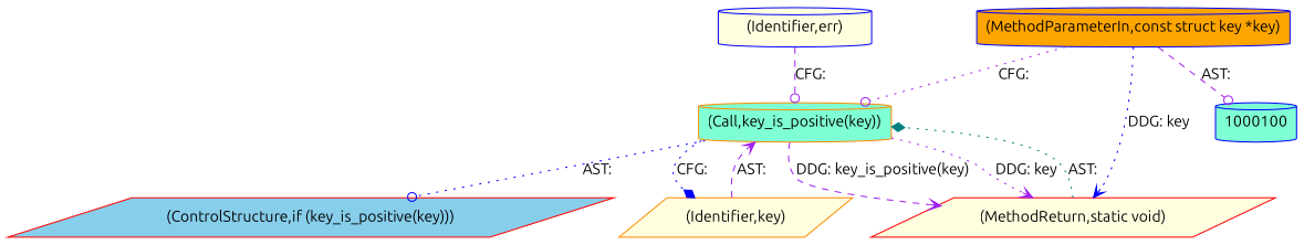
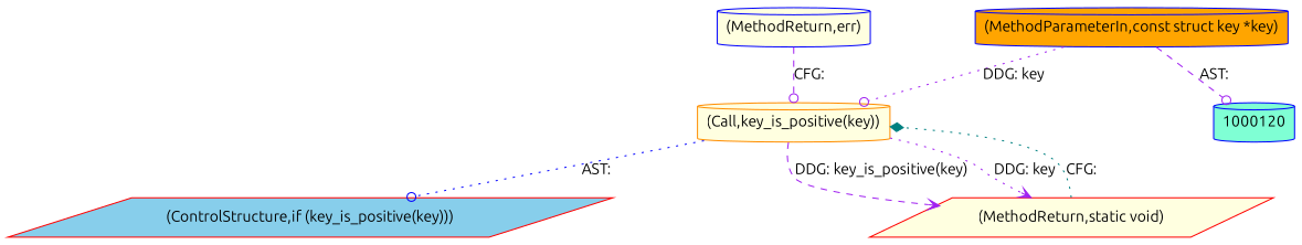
  digraph {
    fontname=Ubuntu
    node [color=blue fillcolor=lightyellow fontname=Ubuntu shape=cylinder style=filled]
    edge [arrowhead=odot color=purple fontname=Ubuntu style=dotted]
-   n1 [color=darkorange fillcolor=aquamarine label="(Call,key_is_positive(key))"]
+   n1 [color=darkorange label="(Call,key_is_positive(key))"]
    n2 [color=red fillcolor=skyblue label="(ControlStructure,if (key_is_positive(key)))" shape=parallelogram]
-   n3 [color=darkorange label="(Identifier,key)" shape=parallelogram]
    n4 [color=red label="(MethodReturn,static void)" shape=parallelogram]
    n5 [fillcolor=orange label="(MethodParameterIn,const struct key *key)"]
-   1000100 [fillcolor=aquamarine]
-   n7 [label="(Identifier,err)"]
+   1000100 [fillcolor=aquamarine label=1000120]
+   n7 [label="(MethodReturn,err)"]
    n1 -> n2 [color=blue label="AST: "]
-   n1 -> n3 [arrowhead=diamond color=blue label="CFG: "]
    n1 -> n4 [arrowhead=vee label="DDG: key_is_positive(key)" style=dashed]
    n1 -> n4 [arrowhead=vee label="DDG: key"]
-   n3 -> n1 [arrowhead=vee label="AST: " style=dashed]
-   n4 -> n1 [arrowhead=diamond color=teal label="AST: "]
-   n5 -> n1 [label="CFG: "]
-   n5 -> n4 [arrowhead=vee color=blue label="DDG: key"]
+   n4 -> n1 [arrowhead=diamond color=teal label="CFG: "]
+   n5 -> n1 [label="DDG: key"]
    n5 -> 1000100 [label="AST: " style=dashed]
    n7 -> n1 [label="CFG: " style=dashed]
  }
